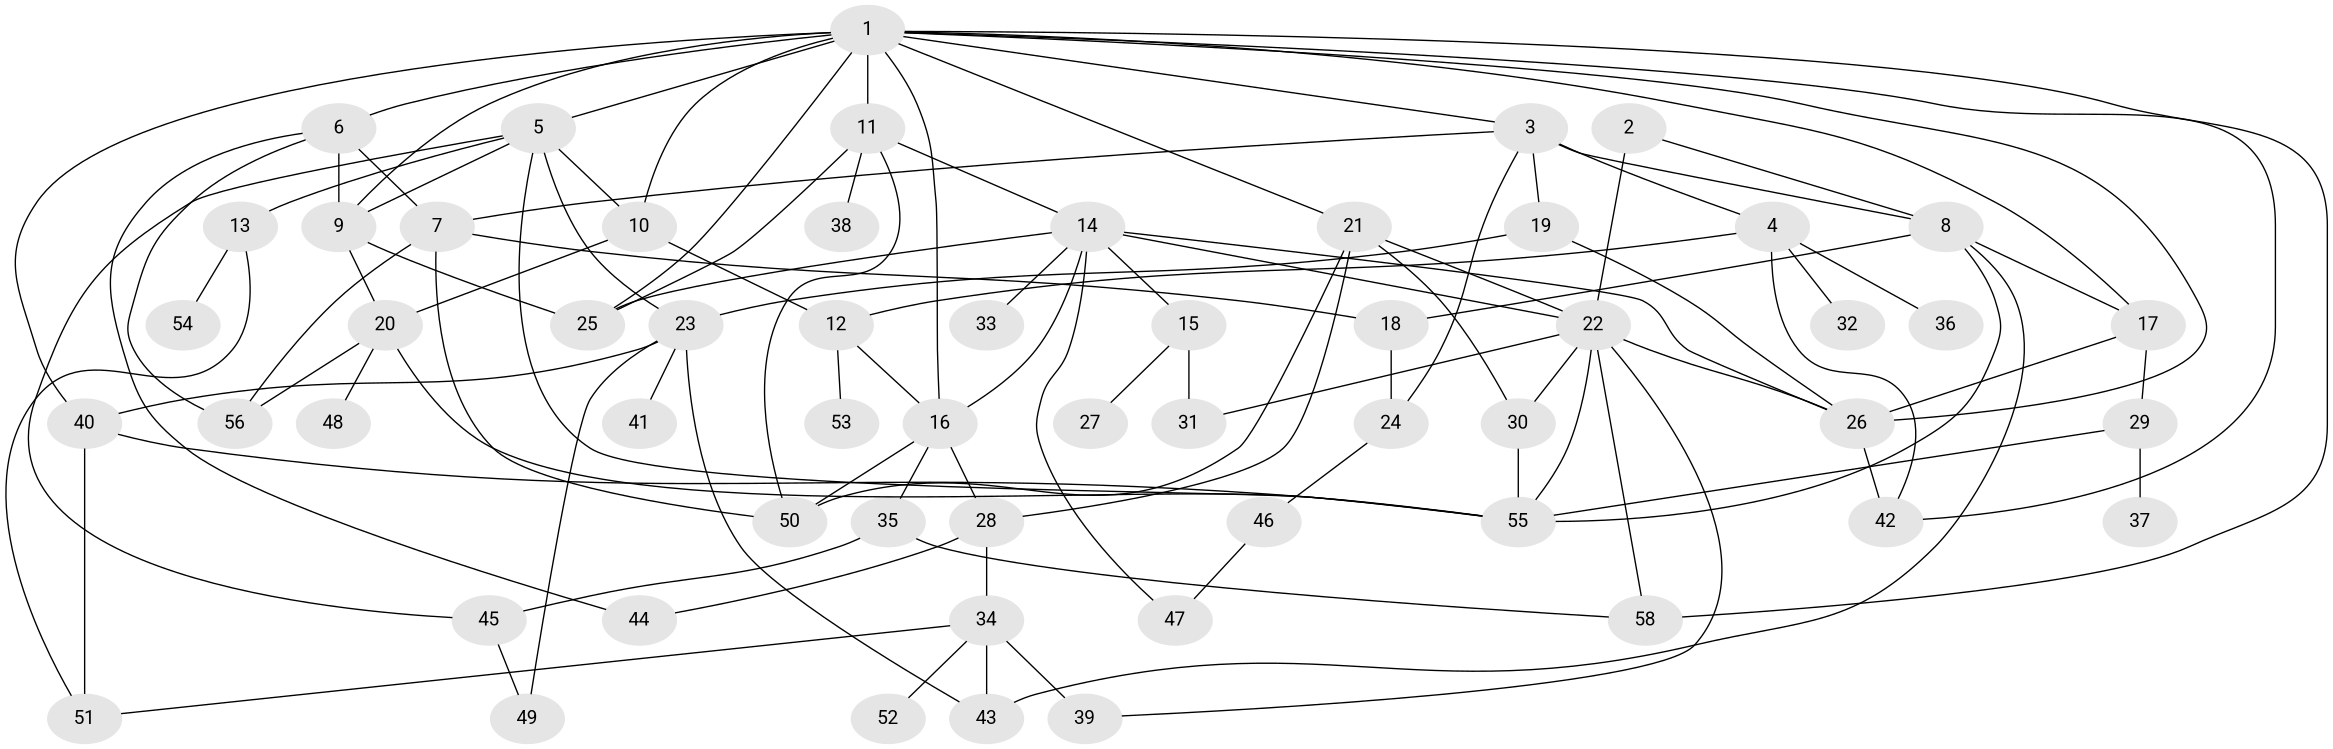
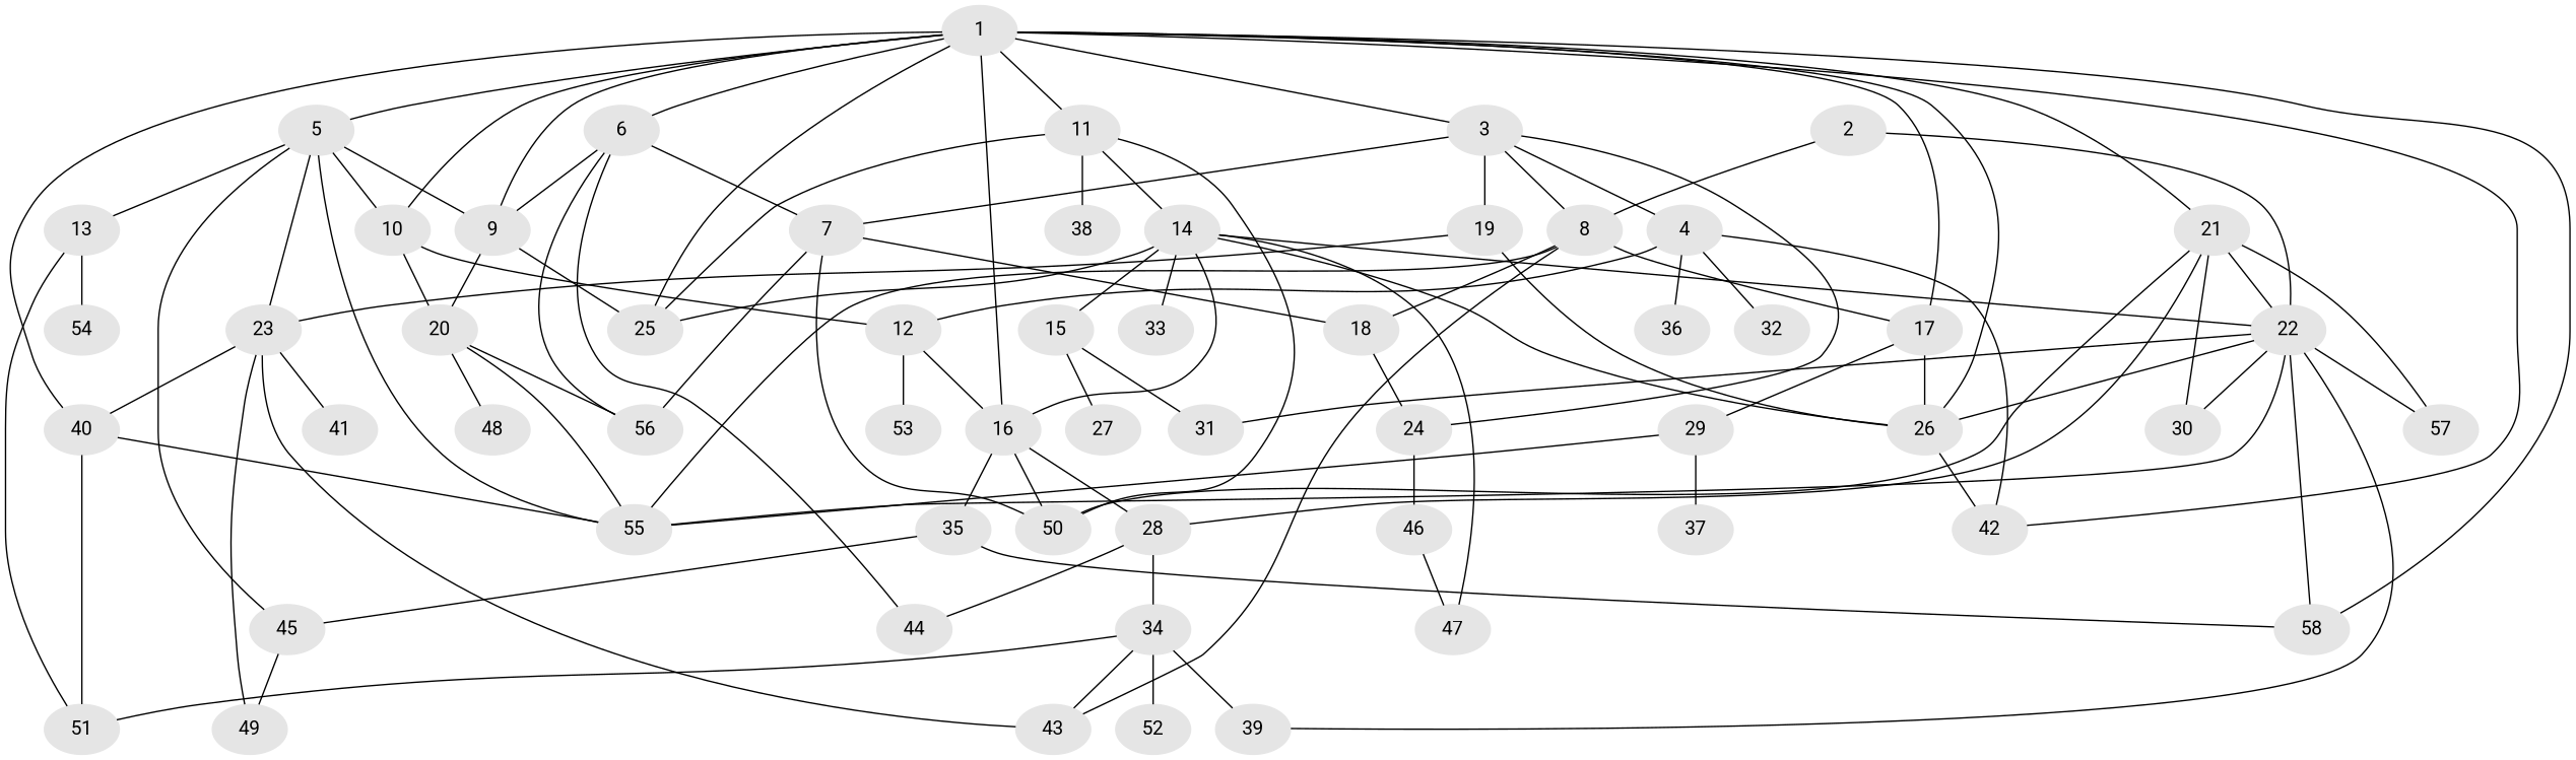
  graph {
    fontname=Roboto
    node [color=gray90 fontname=Roboto style=filled]
    edge [fontname=Roboto weight=1.0]
    1
    3
    5
    6
    9
    10
    11
    16
    17
    21
    25
    40
    42
    58
    26
    2
    8
    22
    4
    7
    19
    24
    13
    23
    45
    55
    44
    56
    20
    12
    50
    14
    38
    28
    35
    29
    30
+   57
    51
    18
    43
    31
    39
    32
    36
    46
    53
    54
    41
    49
    48
    33
    15
    47
    27
    34
    37
    52
    1 -- 3
    1 -- 5 [weight=2.0]
    1 -- 6
    1 -- 9
    1 -- 10
    1 -- 11
    1 -- 16
    1 -- 17
    1 -- 21
    1 -- 25
    1 -- 40
    1 -- 42
    1 -- 58
    1 -- 26
    3 -- 8
    3 -- 4
    3 -- 7
    3 -- 19 [weight=2.0]
    3 -- 24
    5 -- 9
    5 -- 10
    5 -- 13
    5 -- 23
    5 -- 45
    5 -- 55
    6 -- 9
    6 -- 7 [weight=2.0]
    6 -- 44
    6 -- 56 [weight=2.0]
    9 -- 25
    9 -- 20
    10 -- 20
    10 -- 12 [weight=2.0]
    11 -- 25
    11 -- 50
    11 -- 14
    11 -- 38
    16 -- 50
    16 -- 28
    16 -- 35
    17 -- 26
    17 -- 29
    21 -- 22 [weight=2.0]
    21 -- 50
    21 -- 28
    21 -- 30
+   21 -- 57
    40 -- 55
    40 -- 51 [weight=2.0]
    26 -- 42 [weight=2.0]
    2 -- 8
    2 -- 22 [weight=2.0]
    8 -- 17
    8 -- 55
    8 -- 18
    8 -- 43
    22 -- 58
    22 -- 26
    22 -- 55
    22 -- 30
+   22 -- 57
    22 -- 31
    22 -- 39
    4 -- 42
    4 -- 12
    4 -- 32
    4 -- 36
    7 -- 56
    7 -- 50
    7 -- 18
    19 -- 26
    19 -- 23
    24 -- 46
    13 -- 51
    13 -- 54
    23 -- 40
    23 -- 43
    23 -- 41
    23 -- 49
    45 -- 49
    20 -- 55
    20 -- 56
    20 -- 48
    12 -- 16
    12 -- 53
    14 -- 16
    14 -- 25
    14 -- 26
    14 -- 22
    14 -- 33
    14 -- 15
    14 -- 47
    28 -- 44
    28 -- 34
    35 -- 58
    35 -- 45
    29 -- 55
    29 -- 37 [weight=2.0]
-   30 -- 55
    18 -- 24
    46 -- 47
    15 -- 31
    15 -- 27
    34 -- 51
    34 -- 43
    34 -- 39 [weight=2.0]
    34 -- 52
  }
